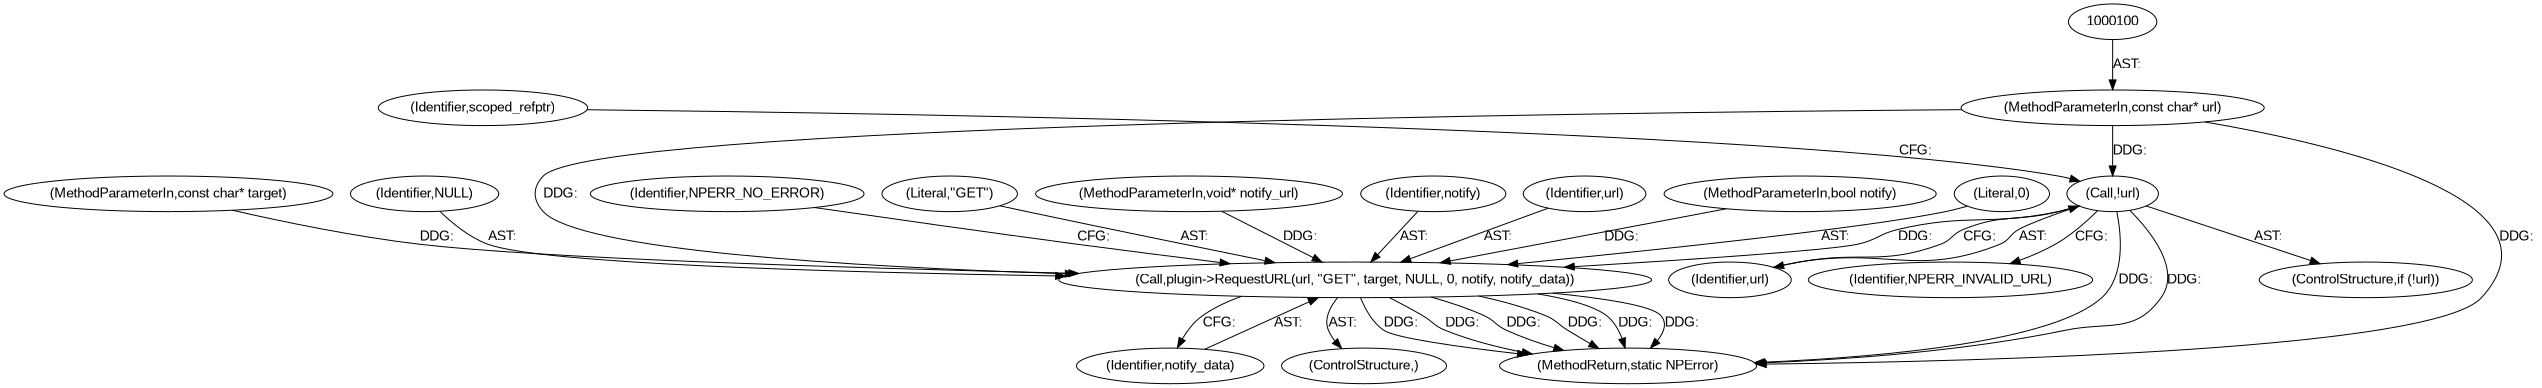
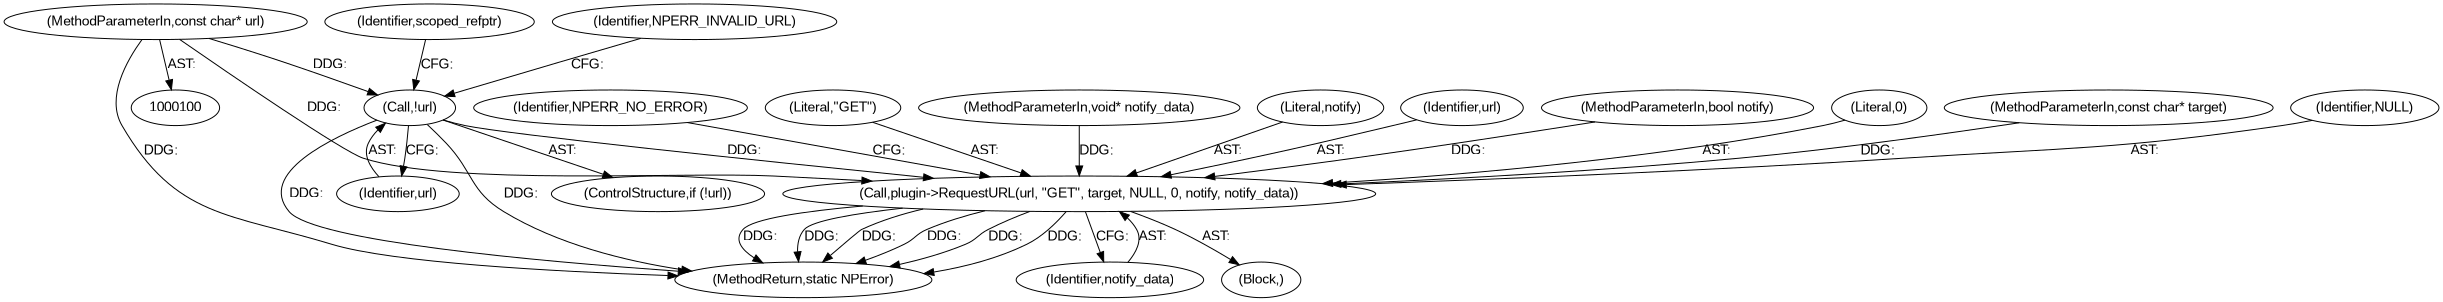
  digraph {
    fontname="Liberation Sans"
    node [fontname="Liberation Sans"]
    edge [fontname="Liberation Sans"]
    n1 [label="(MethodParameterIn,const char* url)"]
    n2 [label="(Call,!url)"]
    n3 [label="(Call,plugin->RequestURL(url, \"GET\", target, NULL, 0, notify, notify_data))"]
    n4 [label="(MethodReturn,static NPError)"]
    1000100
    n6 [label="(ControlStructure,if (!url))"]
    n7 [label="(Identifier,url)"]
    n8 [label="(Identifier,notify_data)"]
-   n9 [label="(ControlStructure,)"]
+   n9 [label="(Block,)"]
    n10 [label="(Identifier,NPERR_NO_ERROR)"]
    n11 [label="(Literal,\"GET\")"]
    n12 [label="(Identifier,scoped_refptr)"]
-   n13 [label="(MethodParameterIn,void* notify_url)"]
-   n14 [label="(Identifier,notify)"]
+   n13 [label="(MethodParameterIn,void* notify_data)"]
+   n14 [label="(Literal,notify)"]
    n15 [label="(Identifier,NPERR_INVALID_URL)"]
    n16 [label="(Identifier,url)"]
    n17 [label="(MethodParameterIn,bool notify)"]
    n18 [label="(Literal,0)"]
    n19 [label="(MethodParameterIn,const char* target)"]
    n20 [label="(Identifier,NULL)"]
    n1 -> n2 [label="DDG: "]
    n1 -> n3 [label="DDG: "]
    n1 -> n4 [label="DDG: "]
-   1000100 -> n1 [label="AST: "]
+   n1 -> 1000100 [label="AST: "]
    n2 -> n3 [label="DDG: "]
    n2 -> n4 [label="DDG: "]
    n2 -> n4 [label="DDG: "]
    n2 -> n6 [label="AST: "]
    n2 -> n7 [label="CFG: "]
    n3 -> n4 [label="DDG: "]
    n3 -> n4 [label="DDG: "]
    n3 -> n4 [label="DDG: "]
    n3 -> n4 [label="DDG: "]
    n3 -> n4 [label="DDG: "]
    n3 -> n4 [label="DDG: "]
    n3 -> n8 [label="CFG: "]
    n3 -> n9 [label="AST: "]
    n7 -> n2 [label="AST: "]
    n8 -> n3 [label="AST: "]
    n10 -> n3 [label="CFG: "]
    n11 -> n3 [label="AST: "]
    n12 -> n2 [label="CFG: "]
    n13 -> n3 [label="DDG: "]
    n14 -> n3 [label="AST: "]
-   n2 -> n15 [label="CFG: "]
+   n15 -> n2 [label="CFG: "]
    n16 -> n3 [label="AST: "]
    n17 -> n3 [label="DDG: "]
    n18 -> n3 [label="AST: "]
    n19 -> n3 [label="DDG: "]
    n20 -> n3 [label="AST: "]
  }
